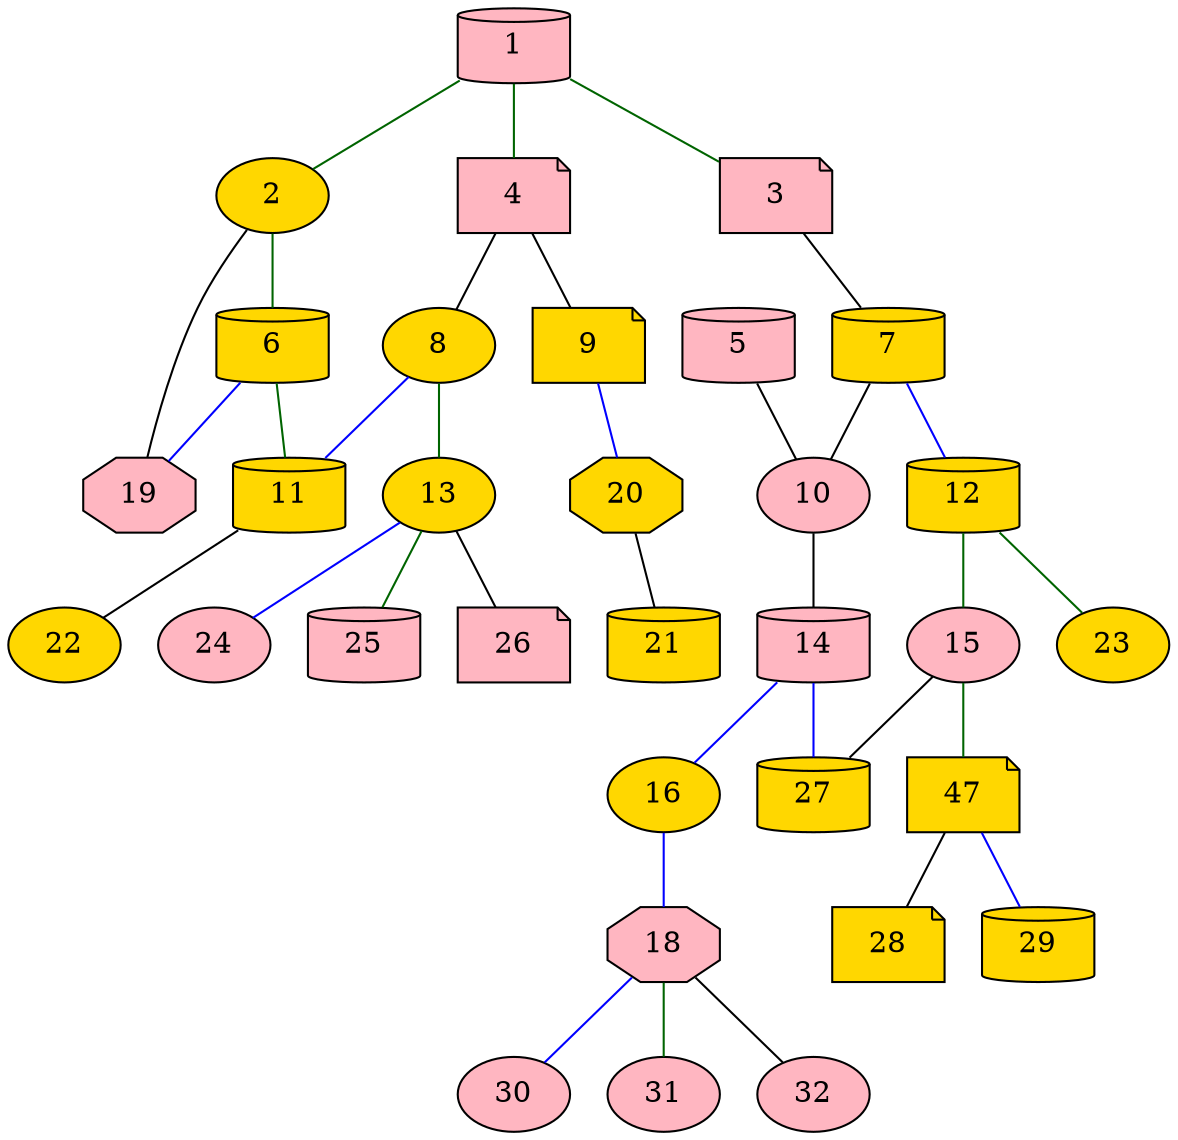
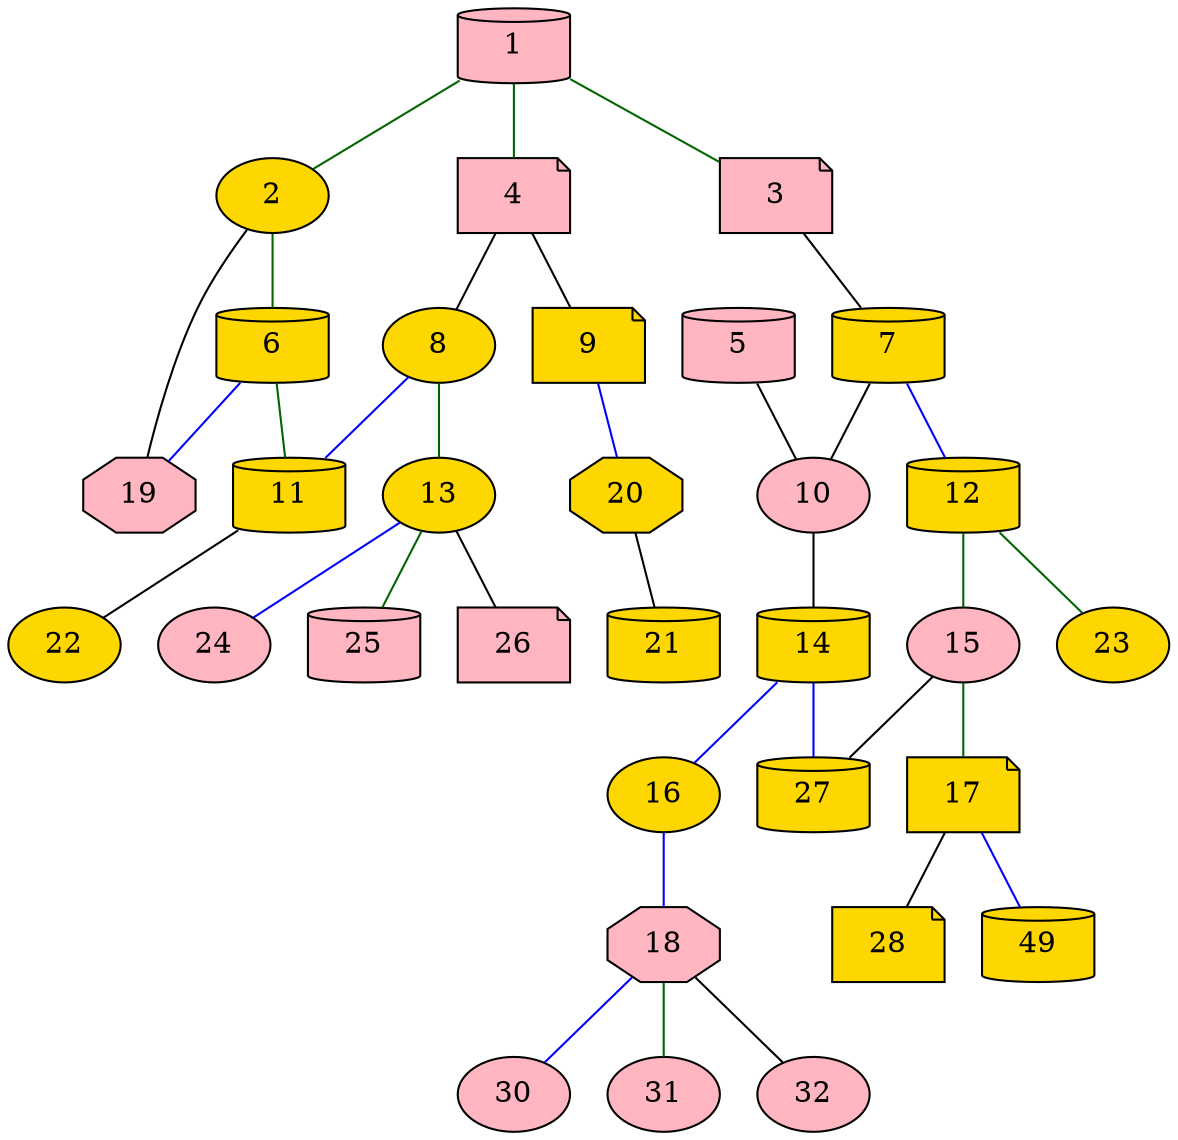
  graph {
    node [chem=C fillcolor=gold shape=ellipse style=filled]
    edge [color=black valence=1]
    1 [fillcolor=lightpink shape=cylinder]
    2
    3 [chem=N fillcolor=lightpink shape=note]
    4 [fillcolor=lightpink shape=note]
    6 [shape=cylinder]
    19 [chem=H fillcolor=lightpink shape=octagon]
    7 [shape=cylinder]
    8
    9 [chem=N shape=note]
    5 [chem=N fillcolor=lightpink shape=cylinder]
    10 [fillcolor=lightpink]
    11 [shape=cylinder]
    12 [shape=cylinder]
    13
    20 [chem=H shape=octagon]
-   14 [fillcolor=lightpink shape=cylinder]
+   14 [shape=cylinder]
    22 [chem=H]
    15 [fillcolor=lightpink]
    23 [chem=H]
    24 [chem=H fillcolor=lightpink]
    25 [chem=H fillcolor=lightpink shape=cylinder]
    26 [chem=H fillcolor=lightpink shape=note]
    21 [chem=H shape=cylinder]
    16
    27 [chem=H shape=cylinder]
-   17 [chem=N shape=note label=47]
+   17 [chem=N shape=note]
    18 [fillcolor=lightpink shape=octagon]
    28 [chem=H shape=note]
-   29 [chem=H shape=cylinder]
+   29 [chem=H shape=cylinder label=49]
    30 [chem=H fillcolor=lightpink]
    31 [chem=H fillcolor=lightpink]
    32 [chem=H fillcolor=lightpink]
    1 -- 2 [color=darkgreen valence=2]
    1 -- 3 [color=darkgreen]
    1 -- 4 [color=darkgreen]
    2 -- 6 [color=darkgreen]
    2 -- 19
    3 -- 7 [valence=2]
    4 -- 8 [valence=2]
    4 -- 9
    6 -- 19 [color=blue]
    6 -- 11 [color=darkgreen valence=2]
    7 -- 10
    7 -- 12 [color=blue]
    8 -- 11 [color=blue]
    8 -- 13 [color=darkgreen]
    9 -- 20 [color=blue]
    5 -- 10 [valence=2]
    10 -- 14
    11 -- 22
    12 -- 15 [color=darkgreen valence=2]
    12 -- 23 [color=darkgreen]
    13 -- 24 [color=blue]
    13 -- 25 [color=darkgreen]
    13 -- 26
    20 -- 21
    14 -- 16 [color=blue valence=2]
    14 -- 27 [color=blue]
    15 -- 27
    15 -- 17 [color=darkgreen]
    16 -- 18 [color=blue]
    17 -- 28
    17 -- 29 [color=blue]
    18 -- 30 [color=blue]
    18 -- 31 [color=darkgreen]
    18 -- 32
  }
